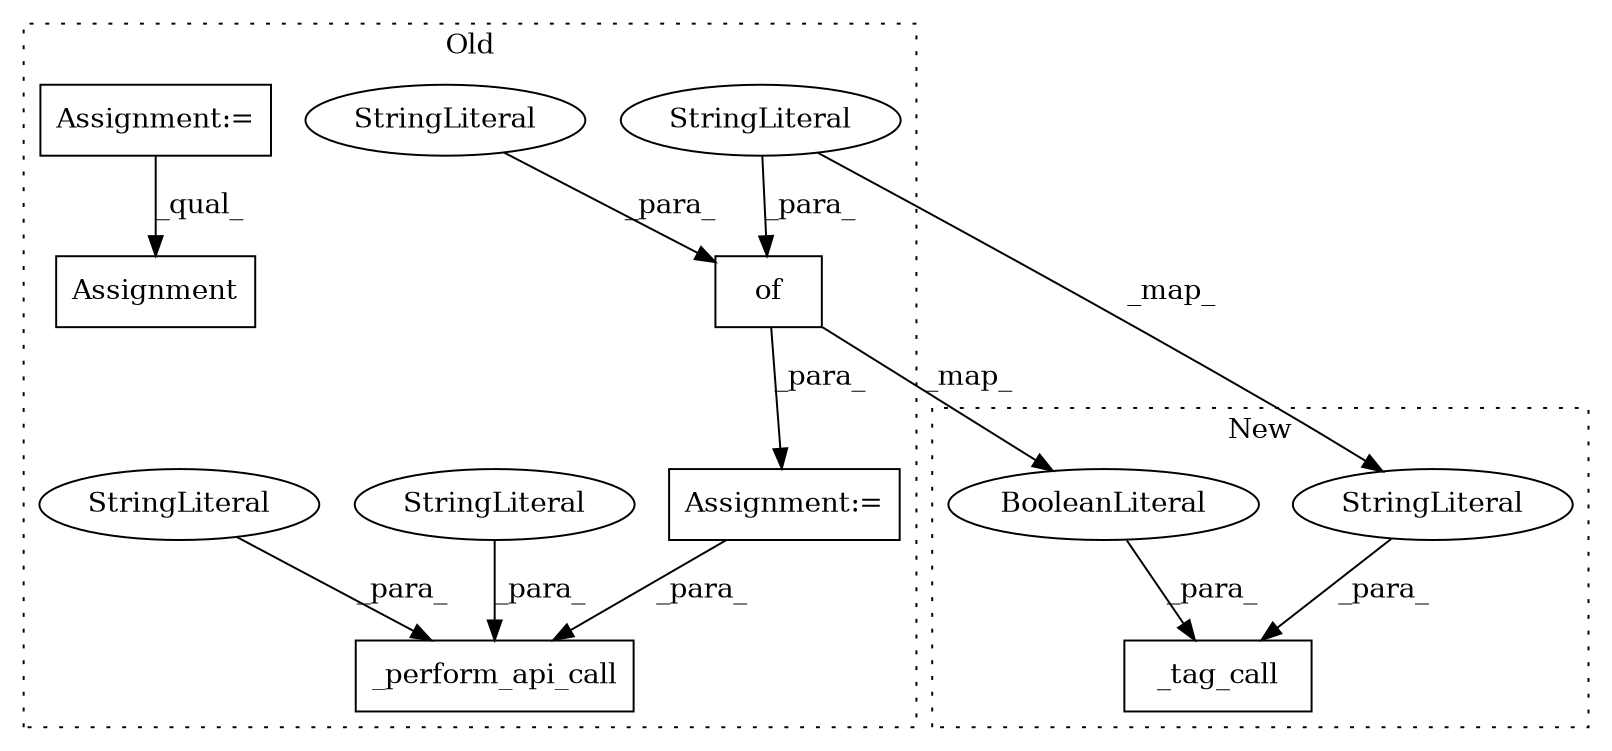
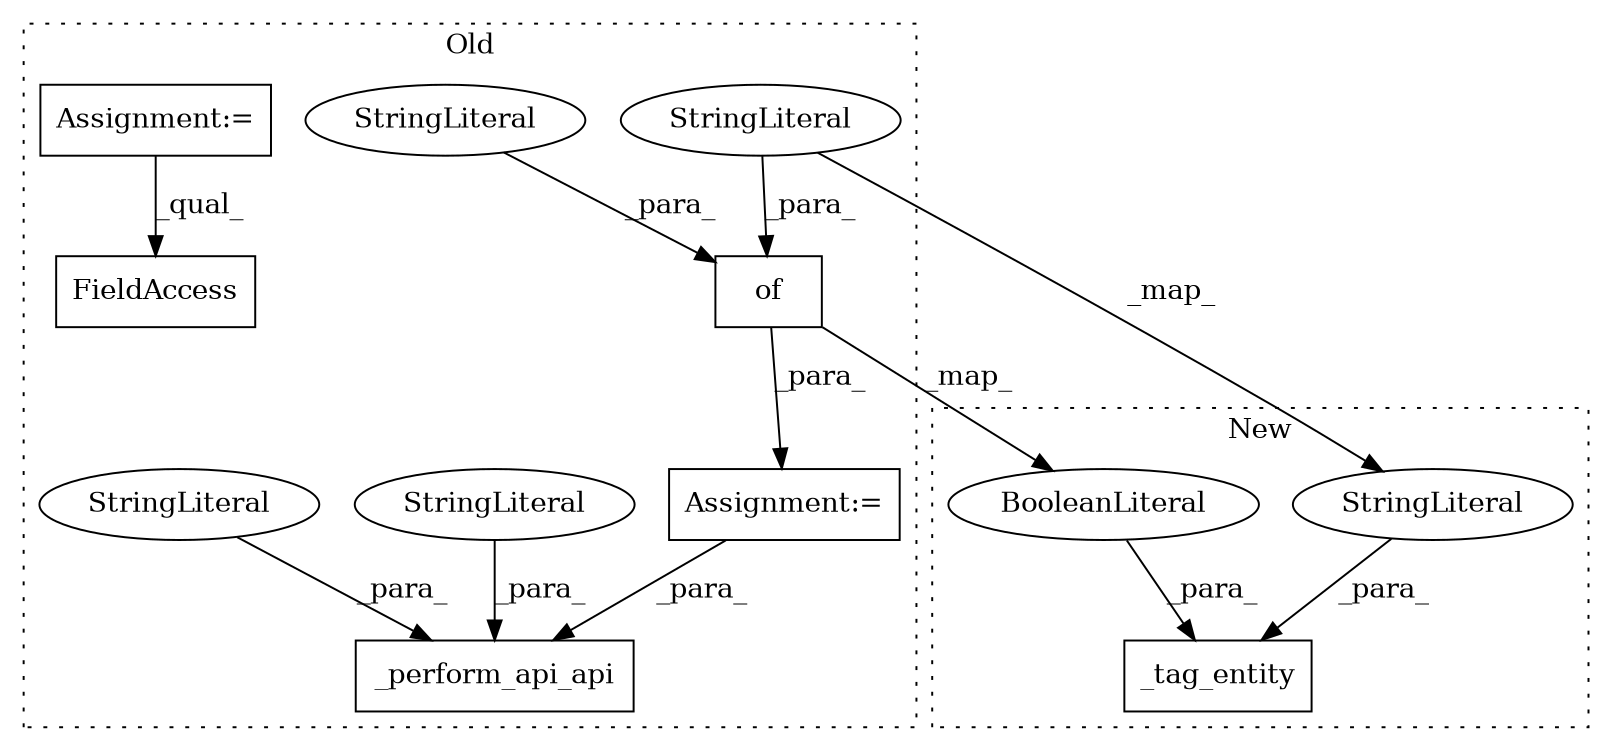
  digraph {
    node [a=45 l=6 shape=box]
    n1 [a=32 l="3,1" label=of s="2597,2632"]
    n2 [l=5 label=StringLiteral s=2623 shape=ellipse]
    n3 [l=9 label=StringLiteral s=2600 shape=ellipse]
    n4 [a=7 l=1 label="Assignment:=" s=2592]
-   n5 [a=32 l="18,1" label=_perform_api_call s="2657,2700"]
-   n6 [a=22 l=17 label=Assignment s=2639]
+   n5 [a=32 l="18,1" label=_perform_api_api s="2657,2700"]
+   n6 [a=22 l=17 label=FieldAccess s=2639]
    n7 [label=StringLiteral s=2689 shape=ellipse]
    n8 [a=7 label="Assignment:=" s=2576]
    n9 [l=13 label=StringLiteral s=2675 shape=ellipse]
-   n10 [a=32 l="12,1" label=_tag_call s="2419,2459"]
+   n10 [a=32 l="12,1" label=_tag_entity s="2419,2459"]
    n11 [label=StringLiteral s=2431 shape=ellipse]
    n12 [a=9 l=4 label=BooleanLiteral s=2455 shape=ellipse]
    subgraph cluster_1 {
      label=Old
      style=dotted
      n1
      n2
      n3
      n4
      n5
      n6
      n7
      n8
      n9
    }
    subgraph cluster_2 {
      label=New
      style=dotted
      n10
      n11
      n12
    }
    n1 -> n4 [label=_para_]
    n1 -> n12 [label=_map_]
    n2 -> n1 [label=_para_]
    n3 -> n1 [label=_para_]
    n3 -> n11 [label=_map_]
    n4 -> n5 [label=_para_]
    n7 -> n5 [label=_para_]
    n8 -> n6 [label=_qual_]
    n9 -> n5 [label=_para_]
    n11 -> n10 [label=_para_]
    n12 -> n10 [label=_para_]
  }
